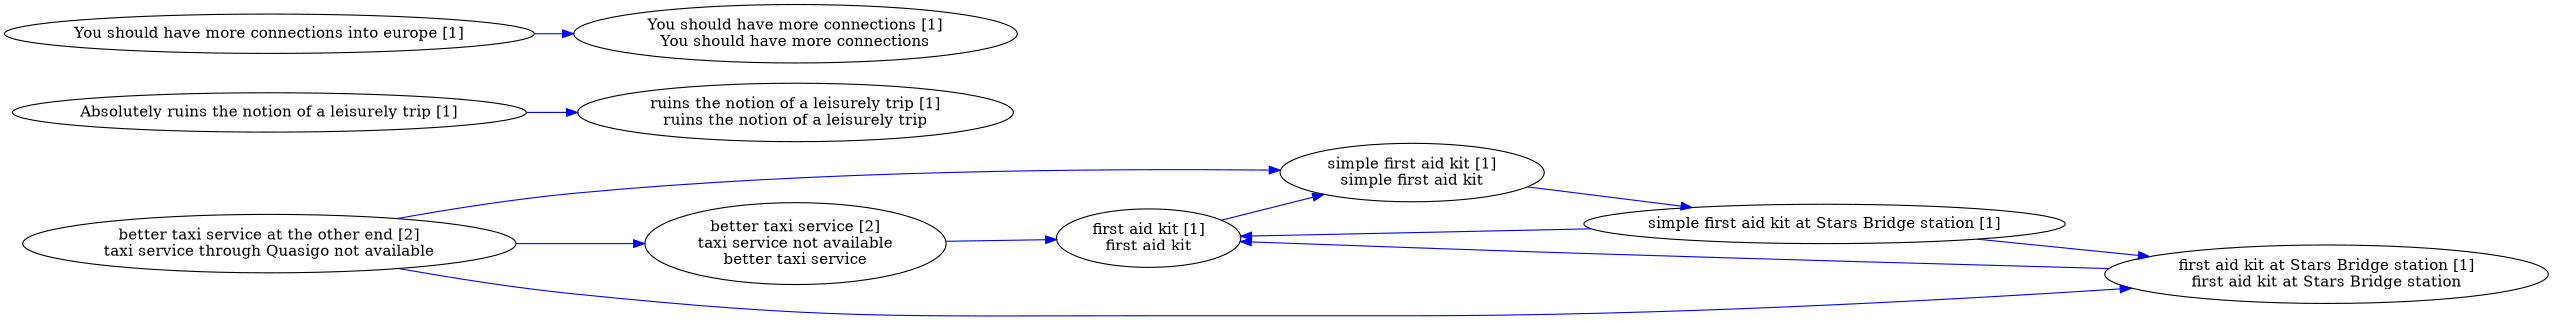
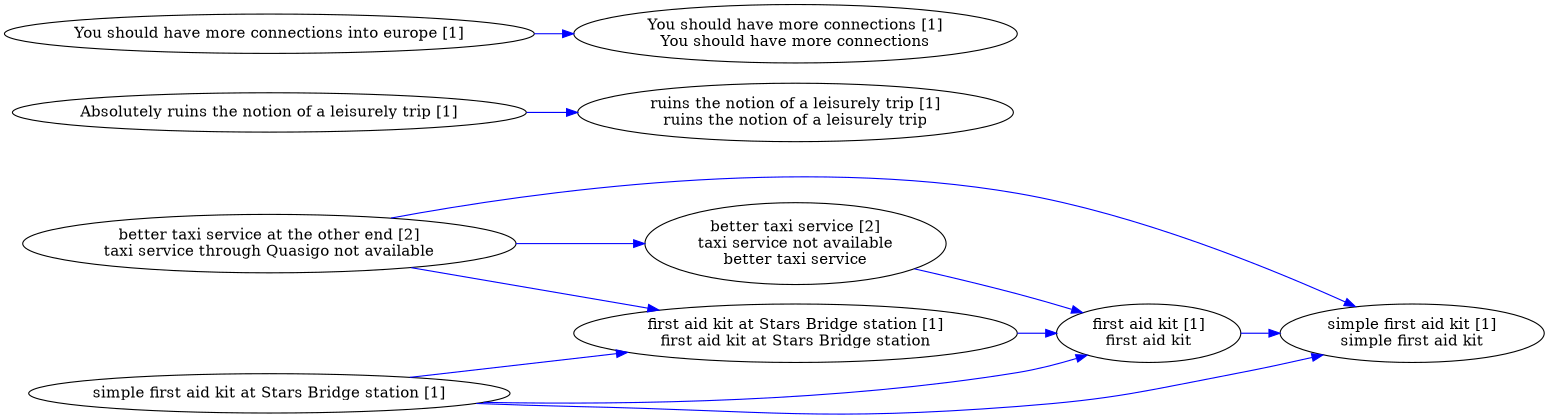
  digraph {
    rankdir=LR
    edge [color=blue]
    "better taxi service [2]\ntaxi service not available\nbetter taxi service"
    "first aid kit [1]\nfirst aid kit"
    "simple first aid kit [1]\nsimple first aid kit"
    "better taxi service at the other end [2]\ntaxi service through Quasigo not available"
    "first aid kit at Stars Bridge station [1]\nfirst aid kit at Stars Bridge station"
    "Absolutely ruins the notion of a leisurely trip [1]"
    "ruins the notion of a leisurely trip [1]\nruins the notion of a leisurely trip"
    "You should have more connections into europe [1]"
    "You should have more connections [1]\nYou should have more connections"
    "simple first aid kit at Stars Bridge station [1]"
    "better taxi service [2]\ntaxi service not available\nbetter taxi service" -> "first aid kit [1]\nfirst aid kit"
    "first aid kit [1]\nfirst aid kit" -> "simple first aid kit [1]\nsimple first aid kit"
    "better taxi service at the other end [2]\ntaxi service through Quasigo not available" -> "better taxi service [2]\ntaxi service not available\nbetter taxi service"
    "better taxi service at the other end [2]\ntaxi service through Quasigo not available" -> "simple first aid kit [1]\nsimple first aid kit"
    "better taxi service at the other end [2]\ntaxi service through Quasigo not available" -> "first aid kit at Stars Bridge station [1]\nfirst aid kit at Stars Bridge station"
    "first aid kit at Stars Bridge station [1]\nfirst aid kit at Stars Bridge station" -> "first aid kit [1]\nfirst aid kit"
    "Absolutely ruins the notion of a leisurely trip [1]" -> "ruins the notion of a leisurely trip [1]\nruins the notion of a leisurely trip"
    "You should have more connections into europe [1]" -> "You should have more connections [1]\nYou should have more connections"
    "simple first aid kit at Stars Bridge station [1]" -> "first aid kit [1]\nfirst aid kit"
-   "simple first aid kit [1]\nsimple first aid kit" -> "simple first aid kit at Stars Bridge station [1]"
+   "simple first aid kit at Stars Bridge station [1]" -> "simple first aid kit [1]\nsimple first aid kit"
    "simple first aid kit at Stars Bridge station [1]" -> "first aid kit at Stars Bridge station [1]\nfirst aid kit at Stars Bridge station"
  }
